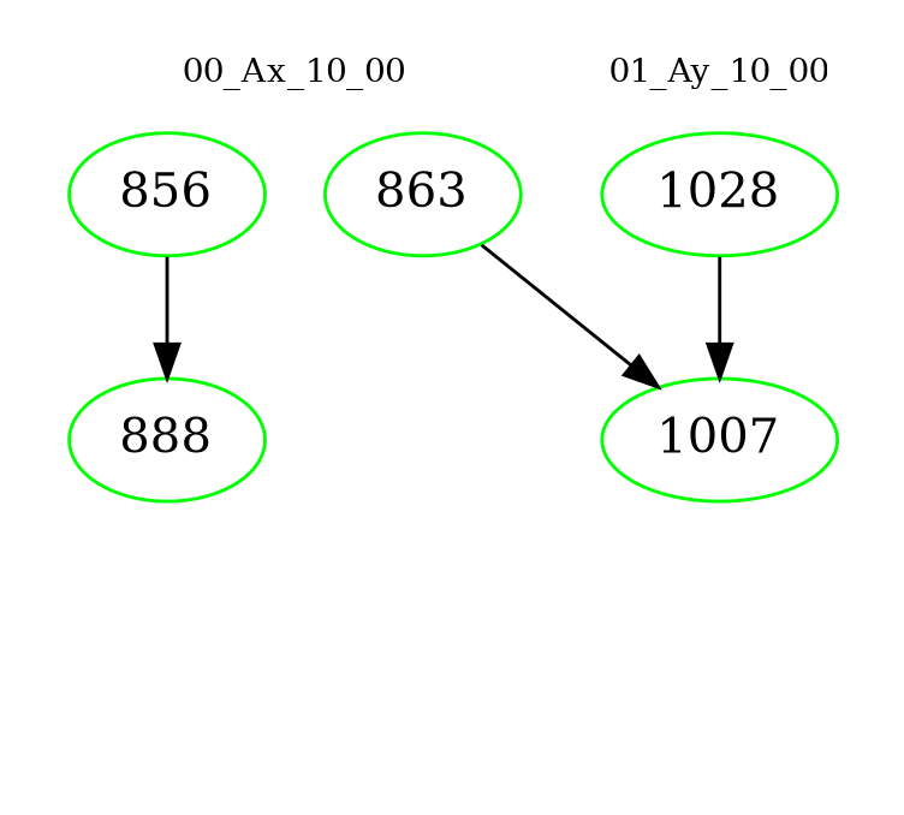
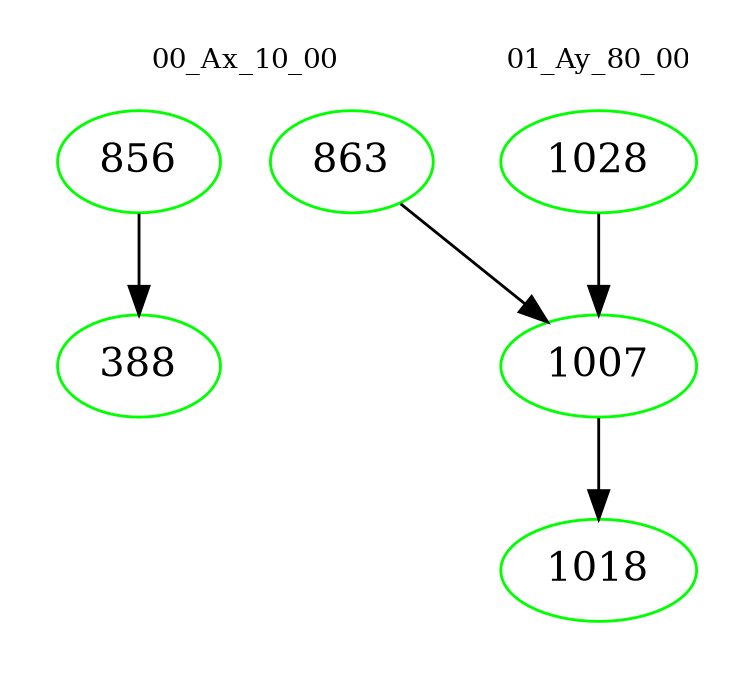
  digraph {
    node [color=green]
    edge [color=black]
    n1 [label=863]
    n2 [label=856]
-   n3 [label=888]
+   n3 [label=388]
    n4 [label=1028]
    n5 [label=1007]
+   n6 [label=1018]
    subgraph cluster_1 {
      color=white
      fontsize=10
      label="00_Ax_10_00"
      n1
      n2
      n3
    }
    subgraph cluster_2 {
      color=white
      fontsize=10
-     label="01_Ay_10_00"
+     label="01_Ay_80_00"
      n4
      n5
+     n6
    }
    n1 -> n5
    n2 -> n3
    n4 -> n5
+   n5 -> n6
  }
